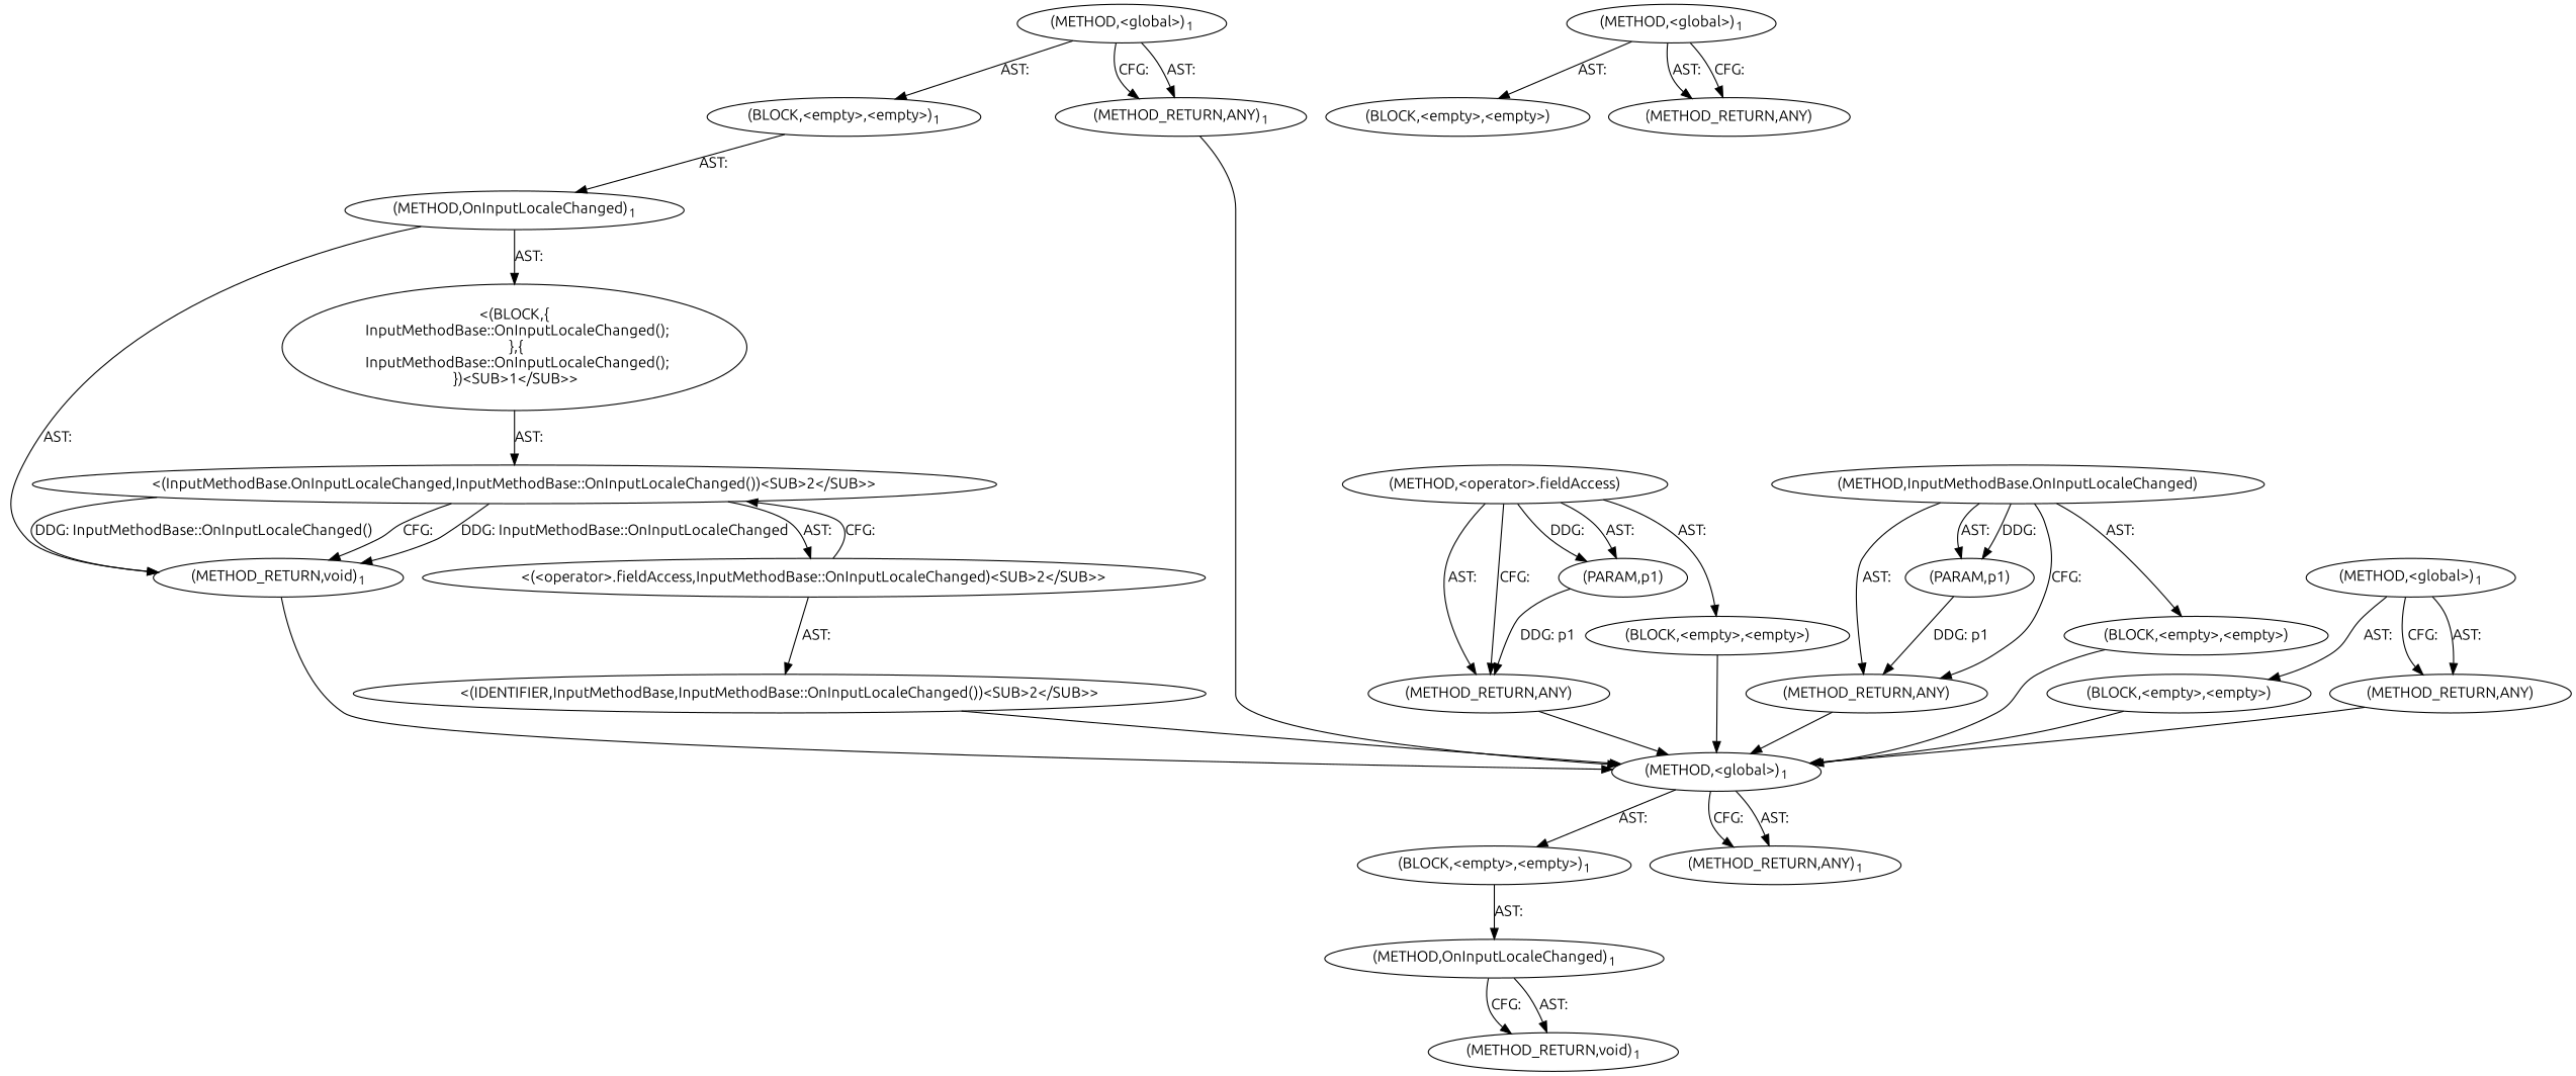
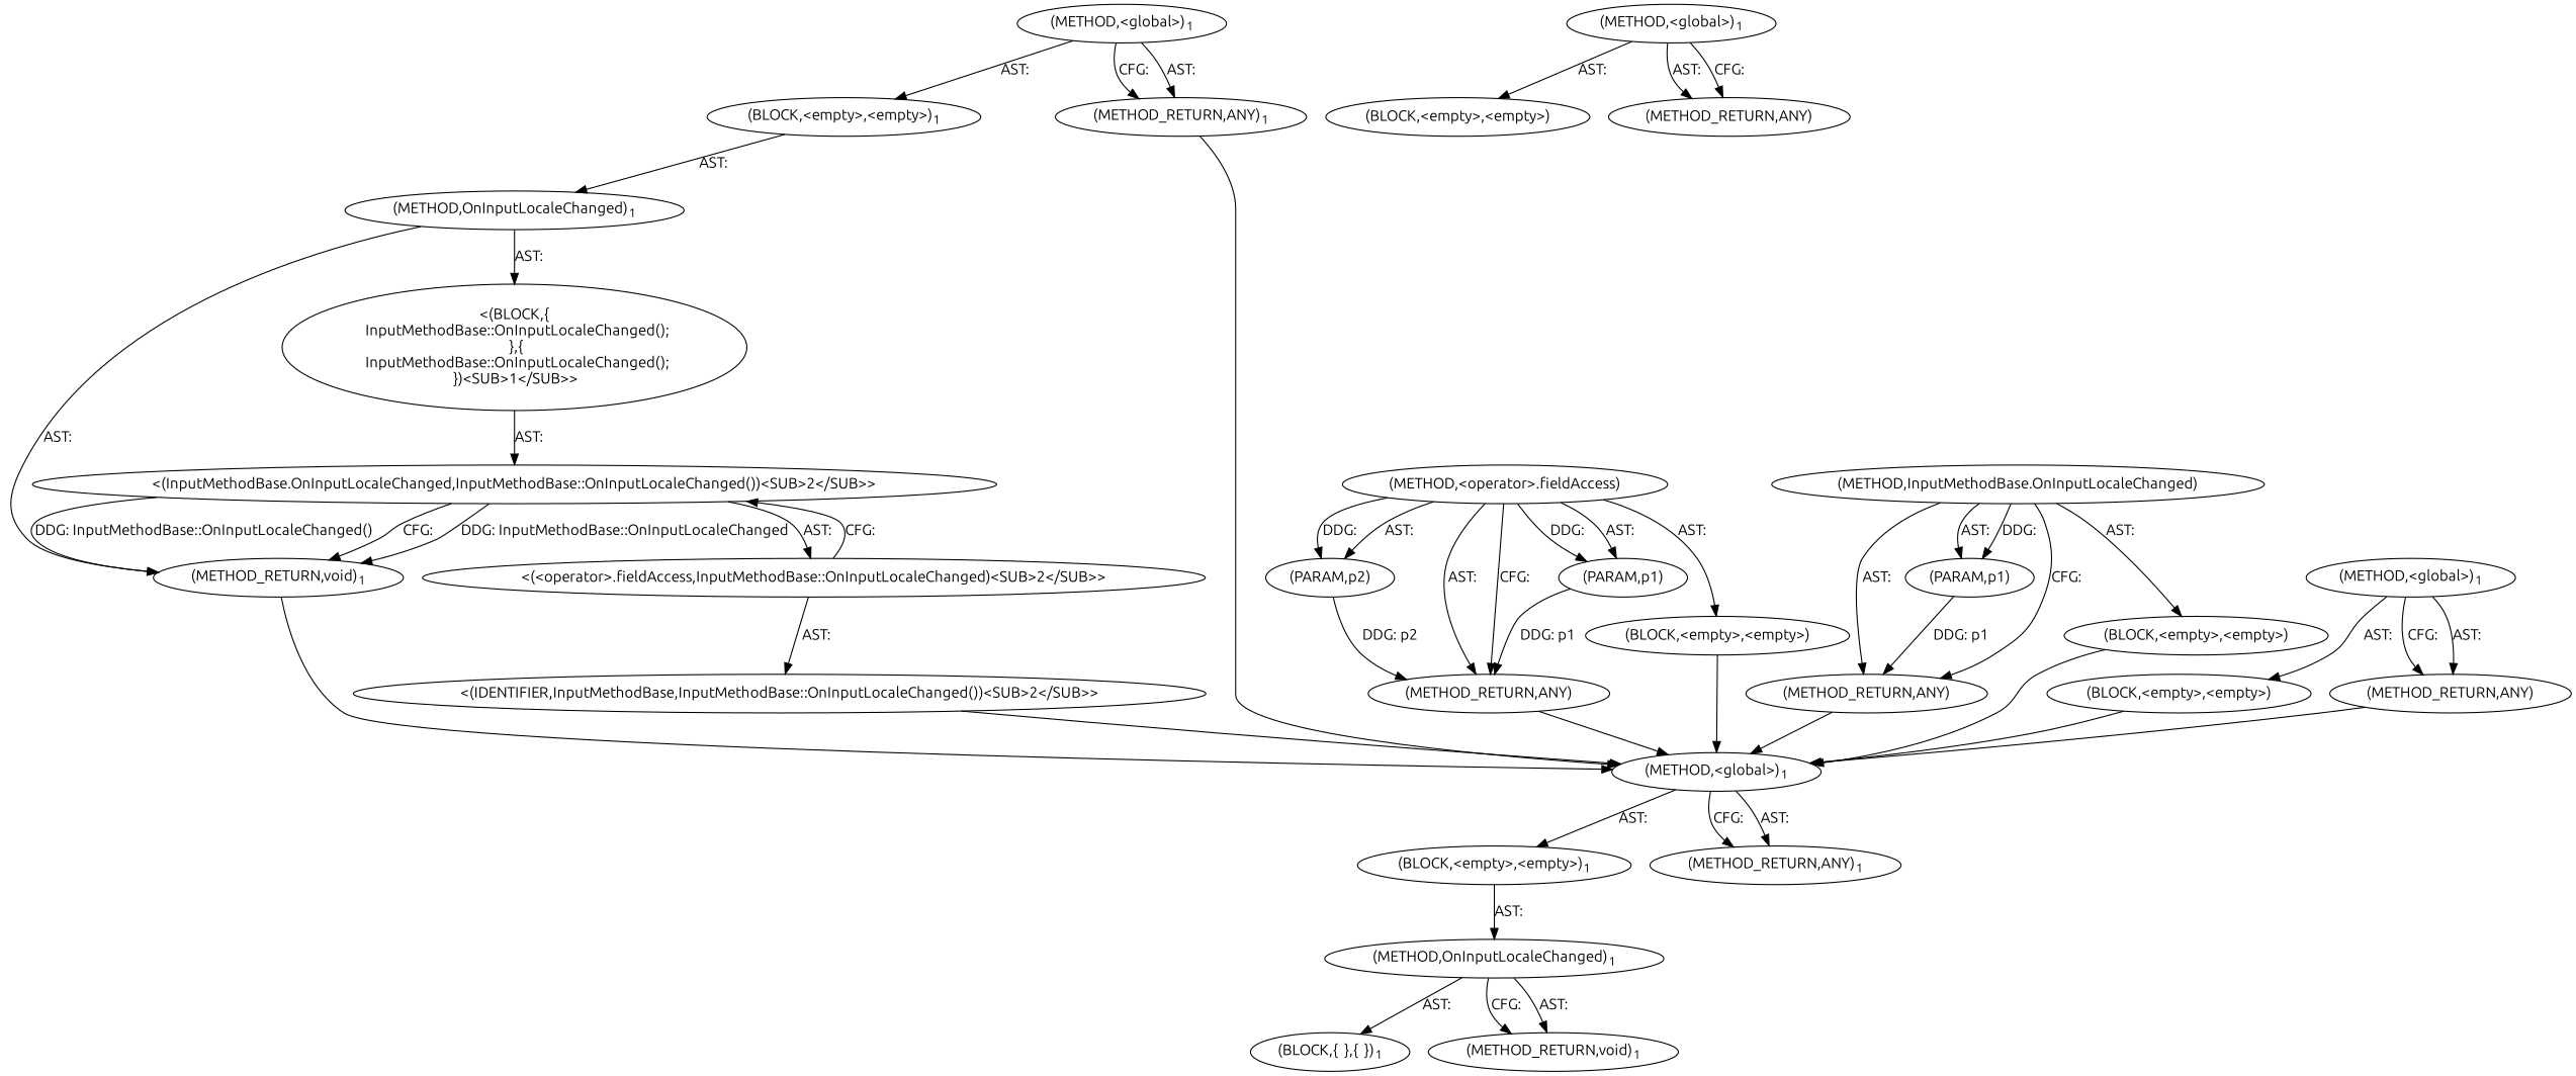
  digraph {
    fontname=Ubuntu
    node [fontname=Ubuntu]
    edge [fontname=Ubuntu]
    n1 [label=<(METHOD,&lt;global&gt;)<SUB>1</SUB>>]
    n2 [label=<(BLOCK,&lt;empty&gt;,&lt;empty&gt;)<SUB>1</SUB>>]
    n3 [label=<(METHOD_RETURN,ANY)<SUB>1</SUB>>]
    n4 [label=<(METHOD,OnInputLocaleChanged)<SUB>1</SUB>>]
+   n5 [label=<(BLOCK,{  },{  })<SUB>1</SUB>>]
    n6 [label=<(METHOD_RETURN,void)<SUB>1</SUB>>]
    n7 [label=<(METHOD,&lt;global&gt;)<SUB>1</SUB>>]
    n8 [label=<(BLOCK,&lt;empty&gt;,&lt;empty&gt;)>]
    n9 [label=<(METHOD_RETURN,ANY)>]
    n10 [label=<(METHOD,&lt;global&gt;)<SUB>1</SUB>>]
    n11 [label=<(BLOCK,&lt;empty&gt;,&lt;empty&gt;)<SUB>1</SUB>>]
    n12 [label=<(METHOD_RETURN,ANY)<SUB>1</SUB>>]
    n13 [label=<(METHOD,OnInputLocaleChanged)<SUB>1</SUB>>]
    n14 [label="<(BLOCK,{\n  InputMethodBase::OnInputLocaleChanged();\n },{\n  InputMethodBase::OnInputLocaleChanged();\n })<SUB>1</SUB>>"]
    n15 [label=<(METHOD_RETURN,void)<SUB>1</SUB>>]
    n16 [label="<(InputMethodBase.OnInputLocaleChanged,InputMethodBase::OnInputLocaleChanged())<SUB>2</SUB>>"]
    n17 [label="<(&lt;operator&gt;.fieldAccess,InputMethodBase::OnInputLocaleChanged)<SUB>2</SUB>>"]
    n18 [label="<(IDENTIFIER,InputMethodBase,InputMethodBase::OnInputLocaleChanged())<SUB>2</SUB>>"]
    n19 [label=<(METHOD,&lt;operator&gt;.fieldAccess)>]
    n20 [label=<(PARAM,p1)>]
+   n21 [label=<(PARAM,p2)>]
    n22 [label=<(BLOCK,&lt;empty&gt;,&lt;empty&gt;)>]
    n23 [label=<(METHOD_RETURN,ANY)>]
    n24 [label=<(METHOD,InputMethodBase.OnInputLocaleChanged)>]
    n25 [label=<(PARAM,p1)>]
    n26 [label=<(BLOCK,&lt;empty&gt;,&lt;empty&gt;)>]
    n27 [label=<(METHOD_RETURN,ANY)>]
    n28 [label=<(METHOD,&lt;global&gt;)<SUB>1</SUB>>]
    n29 [label=<(BLOCK,&lt;empty&gt;,&lt;empty&gt;)>]
    n30 [label=<(METHOD_RETURN,ANY)>]
    n1 -> n2 [label="AST: "]
    n1 -> n3 [label="AST: "]
    n1 -> n3 [label="CFG: "]
    n2 -> n4 [label="AST: "]
+   n4 -> n5 [label="AST: "]
    n4 -> n6 [label="AST: "]
    n4 -> n6 [label="CFG: "]
    n7 -> n8 [label="AST: "]
    n7 -> n9 [label="AST: "]
    n7 -> n9 [label="CFG: "]
    n10 -> n11 [label="AST: "]
    n10 -> n12 [label="AST: "]
    n10 -> n12 [label="CFG: "]
    n11 -> n13 [label="AST: "]
    n12 -> n1
    n13 -> n14 [label="AST: "]
    n13 -> n15 [label="AST: "]
    n14 -> n16 [label="AST: "]
    n15 -> n1
    n16 -> n15 [label="CFG: "]
    n16 -> n15 [label="DDG: InputMethodBase::OnInputLocaleChanged"]
    n16 -> n15 [label="DDG: InputMethodBase::OnInputLocaleChanged()"]
    n16 -> n17 [label="AST: "]
    n17 -> n16 [label="CFG: "]
    n17 -> n18 [label="AST: "]
    n18 -> n1
    n19 -> n20 [label="AST: "]
    n19 -> n20 [label="DDG: "]
+   n19 -> n21 [label="AST: "]
+   n19 -> n21 [label="DDG: "]
    n19 -> n22 [label="AST: "]
    n19 -> n23 [label="AST: "]
    n19 -> n23 [label="CFG: "]
    n20 -> n23 [label="DDG: p1"]
+   n21 -> n23 [label="DDG: p2"]
    n22 -> n1
    n23 -> n1
    n24 -> n25 [label="AST: "]
    n24 -> n25 [label="DDG: "]
    n24 -> n26 [label="AST: "]
    n24 -> n27 [label="AST: "]
    n24 -> n27 [label="CFG: "]
    n25 -> n27 [label="DDG: p1"]
    n26 -> n1
    n27 -> n1
    n28 -> n29 [label="AST: "]
    n28 -> n30 [label="AST: "]
    n28 -> n30 [label="CFG: "]
    n29 -> n1
    n30 -> n1
  }
